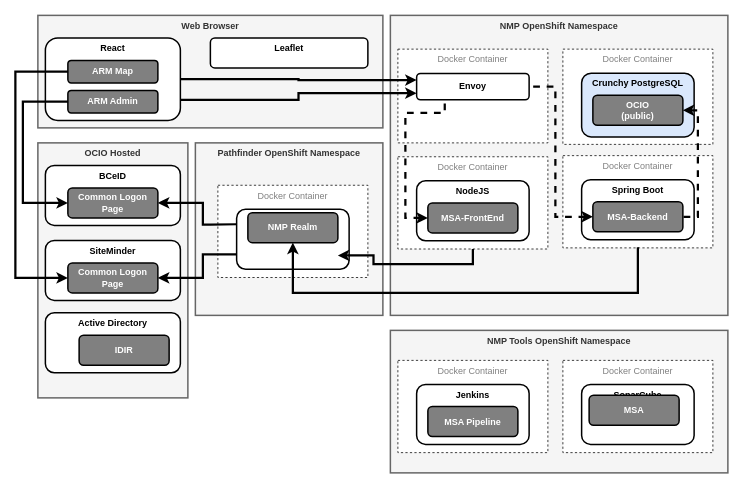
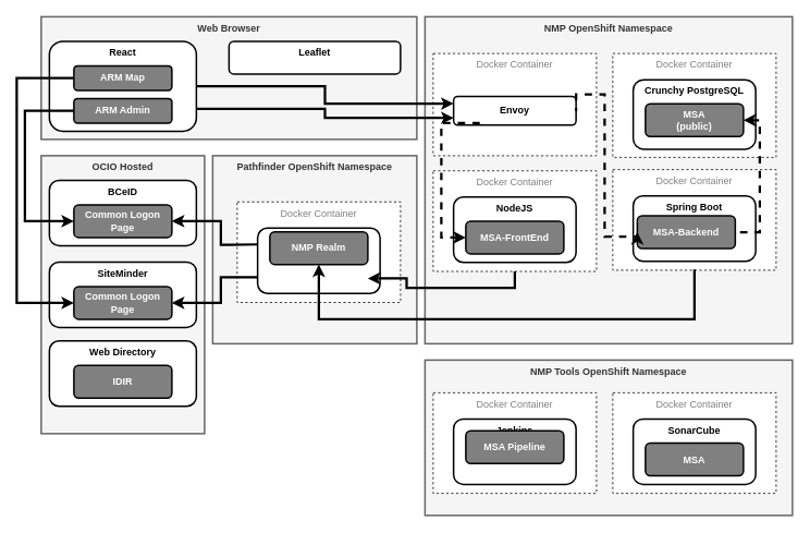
  <mxCell id="0" />
  <mxCell id="1" parent="0" />
  <mxCell id="2" value="Pathfinder OpenShift Namespace" style="rounded=0;whiteSpace=wrap;html=1;verticalAlign=top;fillColor=#f5f5f5;strokeColor=#666666;fontColor=#333333;strokeWidth=2;fontStyle=1" parent="1" vertex="1"><mxGeometry x="260" y="190" width="250" height="230" as="geometry" /></mxCell>
  <mxCell id="3" value="Web Browser" style="rounded=0;whiteSpace=wrap;html=1;verticalAlign=top;fillColor=#f5f5f5;strokeColor=#666666;fontColor=#333333;strokeWidth=2;fontStyle=1" parent="1" vertex="1"><mxGeometry x="50" y="20" width="460" height="150" as="geometry" /></mxCell>
  <mxCell id="4" value="React" style="rounded=1;whiteSpace=wrap;html=1;strokeWidth=2;verticalAlign=top;fontStyle=1" parent="1" vertex="1"><mxGeometry x="60" y="50" width="180" height="110" as="geometry" /></mxCell>
  <mxCell id="5" value="ARM Map" style="rounded=1;whiteSpace=wrap;html=1;strokeWidth=2;fillColor=#808080;fontColor=#FFFFFF;fontStyle=1" parent="1" vertex="1"><mxGeometry x="90" y="80" width="120" height="30" as="geometry" /></mxCell>
  <mxCell id="6" value="ARM Admin" style="rounded=1;whiteSpace=wrap;html=1;strokeWidth=2;fillColor=#808080;fontColor=#FFFFFF;fontStyle=1;" parent="1" vertex="1"><mxGeometry x="90" y="120" width="120" height="30" as="geometry" /></mxCell>
  <mxCell id="7" value="OCIO Hosted" style="rounded=0;whiteSpace=wrap;html=1;verticalAlign=top;fillColor=#f5f5f5;strokeColor=#666666;fontColor=#333333;strokeWidth=2;fontStyle=1" parent="1" vertex="1"><mxGeometry x="50" y="190" width="200" height="340" as="geometry" /></mxCell>
  <mxCell id="8" value="SiteMinder" style="rounded=1;whiteSpace=wrap;html=1;strokeWidth=2;verticalAlign=top;fontStyle=1" parent="1" vertex="1"><mxGeometry x="60" y="320" width="180" height="80" as="geometry" /></mxCell>
  <mxCell id="9" value="Common Logon Page" style="rounded=1;whiteSpace=wrap;html=1;strokeWidth=2;fillColor=#808080;fontColor=#FFFFFF;fontStyle=1" parent="1" vertex="1"><mxGeometry x="90" y="350" width="120" height="40" as="geometry" /></mxCell>
  <mxCell id="10" value="BCeID" style="rounded=1;whiteSpace=wrap;html=1;strokeWidth=2;verticalAlign=top;fontStyle=1" parent="1" vertex="1"><mxGeometry x="60" y="220" width="180" height="80" as="geometry" /></mxCell>
  <mxCell id="11" value="Common Logon Page" style="rounded=1;whiteSpace=wrap;html=1;strokeWidth=2;fillColor=#808080;fontColor=#FFFFFF;fontStyle=1" parent="1" vertex="1"><mxGeometry x="90" y="250" width="120" height="40" as="geometry" /></mxCell>
  <mxCell id="12" style="edgeStyle=orthogonalEdgeStyle;rounded=0;orthogonalLoop=1;jettySize=auto;html=1;startArrow=classic;startFill=1;endArrow=none;endFill=0;fontColor=#FFFFFF;entryX=0;entryY=0.5;entryDx=0;entryDy=0;strokeWidth=3;exitX=0;exitY=0.5;exitDx=0;exitDy=0;" parent="1" source="9" target="5" edge="1"><mxGeometry relative="1" as="geometry"><mxPoint x="-10" y="105" as="targetPoint" /><mxPoint x="90" y="270" as="sourcePoint" /><Array as="points"><mxPoint x="20" y="370" /><mxPoint x="20" y="95" /></Array></mxGeometry></mxCell>
  <mxCell id="13" style="edgeStyle=orthogonalEdgeStyle;rounded=0;orthogonalLoop=1;jettySize=auto;html=1;startArrow=classic;startFill=1;endArrow=none;endFill=0;fontColor=#FFFFFF;strokeWidth=3;exitX=0;exitY=0.5;exitDx=0;exitDy=0;" parent="1" source="11" edge="1"><mxGeometry relative="1" as="geometry"><mxPoint x="90" y="135" as="targetPoint" /><mxPoint x="100" y="280" as="sourcePoint" /><Array as="points"><mxPoint x="30" y="270" /><mxPoint x="30" y="135" /></Array></mxGeometry></mxCell>
  <mxCell id="14" value="NMP OpenShift Namespace" style="rounded=0;whiteSpace=wrap;html=1;verticalAlign=top;fillColor=#f5f5f5;strokeColor=#666666;fontColor=#333333;strokeWidth=2;fontStyle=1" parent="1" vertex="1"><mxGeometry x="520" y="20" width="450" height="400" as="geometry" /></mxCell>
  <mxCell id="15" value="Docker Container" style="rounded=0;whiteSpace=wrap;html=1;strokeWidth=1;fillColor=#FFFFFF;fontColor=#808080;dashed=1;verticalAlign=top;" parent="1" vertex="1"><mxGeometry x="530" y="65" width="200" height="125" as="geometry" /></mxCell>
- <mxCell id="16" value="Envoy" style="rounded=1;whiteSpace=wrap;html=1;strokeWidth=2;verticalAlign=middle;fontStyle=1" parent="1" vertex="1"><mxGeometry x="555" y="97.5" width="150" height="35" as="geometry" /></mxCell>
+ <mxCell id="16" value="Envoy" style="rounded=1;whiteSpace=wrap;html=1;strokeWidth=2;verticalAlign=middle;fontStyle=1" parent="1" vertex="1"><mxGeometry x="555" y="117.5" width="150" height="35" as="geometry" /></mxCell>
  <mxCell id="17" style="edgeStyle=orthogonalEdgeStyle;rounded=0;orthogonalLoop=1;jettySize=auto;html=1;startArrow=classic;startFill=1;endArrow=none;endFill=0;fontColor=#FFFFFF;strokeWidth=3;exitX=0;exitY=0.25;exitDx=0;exitDy=0;" parent="1" source="16" target="4" edge="1"><mxGeometry relative="1" as="geometry"><mxPoint x="490" y="106" as="targetPoint" /><mxPoint x="100" y="379.667" as="sourcePoint" /></mxGeometry></mxCell>
  <mxCell id="18" style="edgeStyle=orthogonalEdgeStyle;rounded=0;orthogonalLoop=1;jettySize=auto;html=1;startArrow=classic;startFill=1;endArrow=none;endFill=0;fontColor=#FFFFFF;strokeWidth=3;exitX=0;exitY=0.75;exitDx=0;exitDy=0;entryX=1;entryY=0.75;entryDx=0;entryDy=0;" parent="1" source="16" target="4" edge="1"><mxGeometry relative="1" as="geometry"><mxPoint x="219.69" y="104.759" as="targetPoint" /><mxPoint x="314.862" y="115.103" as="sourcePoint" /></mxGeometry></mxCell>
  <mxCell id="19" value="Docker Container" style="rounded=0;whiteSpace=wrap;html=1;strokeWidth=1;fillColor=#FFFFFF;fontColor=#808080;dashed=1;verticalAlign=top;" parent="1" vertex="1"><mxGeometry x="290" y="246.5" width="200" height="123" as="geometry" /></mxCell>
  <mxCell id="20" value="KeyCloak" style="rounded=1;whiteSpace=wrap;html=1;strokeWidth=2;verticalAlign=top;fontStyle=1" parent="1" vertex="1"><mxGeometry x="315" y="278.5" width="150" height="80" as="geometry" /></mxCell>
  <mxCell id="21" style="edgeStyle=orthogonalEdgeStyle;rounded=0;orthogonalLoop=1;jettySize=auto;html=1;startArrow=classic;startFill=1;endArrow=none;endFill=0;fontColor=#FFFFFF;entryX=0;entryY=0.75;entryDx=0;entryDy=0;strokeWidth=3;exitX=1;exitY=0.5;exitDx=0;exitDy=0;" parent="1" source="9" target="20" edge="1"><mxGeometry relative="1" as="geometry"><mxPoint x="220" y="144.667" as="targetPoint" /><mxPoint x="315" y="133.833" as="sourcePoint" /><Array as="points"><mxPoint x="270" y="370" /><mxPoint x="270" y="339" /></Array></mxGeometry></mxCell>
  <mxCell id="22" style="edgeStyle=orthogonalEdgeStyle;rounded=0;orthogonalLoop=1;jettySize=auto;html=1;startArrow=classic;startFill=1;endArrow=none;endFill=0;fontColor=#FFFFFF;entryX=0;entryY=0.25;entryDx=0;entryDy=0;strokeWidth=3;exitX=1;exitY=0.5;exitDx=0;exitDy=0;" parent="1" source="11" target="20" edge="1"><mxGeometry relative="1" as="geometry"><mxPoint x="325" y="336.222" as="targetPoint" /><mxPoint x="220" y="380.111" as="sourcePoint" /><Array as="points"><mxPoint x="270" y="270" /><mxPoint x="270" y="299" /><mxPoint x="280" y="299" /></Array></mxGeometry></mxCell>
  <mxCell id="23" value="NMP Realm" style="rounded=1;whiteSpace=wrap;html=1;strokeWidth=2;fillColor=#808080;fontColor=#FFFFFF;fontStyle=1" parent="1" vertex="1"><mxGeometry x="330" y="283" width="120" height="40" as="geometry" /></mxCell>
  <mxCell id="24" style="edgeStyle=orthogonalEdgeStyle;rounded=0;orthogonalLoop=1;jettySize=auto;html=1;startArrow=classic;startFill=1;endArrow=none;endFill=0;strokeWidth=3;fontColor=#FFFFFF;exitX=0.9;exitY=0.769;exitDx=0;exitDy=0;exitPerimeter=0;entryX=0.5;entryY=1;entryDx=0;entryDy=0;" edge="1" parent="1" source="20" target="25"><mxGeometry relative="1" as="geometry"><mxPoint x="630" y="350" as="targetPoint" /><Array as="points" /></mxGeometry></mxCell>
  <mxCell id="25" value="Docker Container" style="rounded=0;whiteSpace=wrap;html=1;strokeWidth=1;fillColor=#FFFFFF;fontColor=#808080;dashed=1;verticalAlign=top;" parent="1" vertex="1"><mxGeometry x="530" y="208.5" width="200" height="123" as="geometry" /></mxCell>
  <mxCell id="26" value="NodeJS" style="rounded=1;whiteSpace=wrap;html=1;strokeWidth=2;verticalAlign=top;fontStyle=1" parent="1" vertex="1"><mxGeometry x="555" y="240.5" width="150" height="80" as="geometry" /></mxCell>
  <mxCell id="27" value="MSA-FrontEnd" style="rounded=1;whiteSpace=wrap;html=1;strokeWidth=2;fillColor=#808080;fontColor=#FFFFFF;fontStyle=1" parent="1" vertex="1"><mxGeometry x="570" y="270" width="120" height="40" as="geometry" /></mxCell>
  <mxCell id="28" style="edgeStyle=orthogonalEdgeStyle;rounded=0;orthogonalLoop=1;jettySize=auto;html=1;startArrow=classic;startFill=1;endArrow=none;endFill=0;fontColor=#FFFFFF;entryX=0.25;entryY=1;entryDx=0;entryDy=0;strokeWidth=3;exitX=0;exitY=0.5;exitDx=0;exitDy=0;dashed=1;" parent="1" source="27" target="16" edge="1"><mxGeometry relative="1" as="geometry"><mxPoint x="220" y="145" as="targetPoint" /><mxPoint x="565" y="134" as="sourcePoint" /><Array as="points"><mxPoint x="540" y="290" /><mxPoint x="540" y="150" /><mxPoint x="592" y="150" /></Array></mxGeometry></mxCell>
  <mxCell id="29" value="Docker Container" style="rounded=0;whiteSpace=wrap;html=1;strokeWidth=1;fillColor=#FFFFFF;fontColor=#808080;dashed=1;verticalAlign=top;" parent="1" vertex="1"><mxGeometry x="750" y="207" width="200" height="123" as="geometry" /></mxCell>
  <mxCell id="30" value="Spring Boot" style="rounded=1;whiteSpace=wrap;html=1;strokeWidth=2;verticalAlign=top;fontStyle=1" parent="1" vertex="1"><mxGeometry x="775" y="239" width="150" height="80" as="geometry" /></mxCell>
- <mxCell id="31" value="MSA-Backend" style="rounded=1;whiteSpace=wrap;html=1;strokeWidth=2;fillColor=#808080;fontColor=#FFFFFF;fontStyle=1" parent="1" vertex="1"><mxGeometry x="790" y="268.5" width="120" height="40" as="geometry" /></mxCell>
+ <mxCell id="31" value="MSA-Backend" style="rounded=1;whiteSpace=wrap;html=1;strokeWidth=2;fillColor=#808080;fontColor=#FFFFFF;fontStyle=1" parent="1" vertex="1"><mxGeometry x="780" y="263.5" width="120" height="40" as="geometry" /></mxCell>
  <mxCell id="32" style="edgeStyle=orthogonalEdgeStyle;rounded=0;orthogonalLoop=1;jettySize=auto;html=1;startArrow=classic;startFill=1;endArrow=none;endFill=0;fontColor=#FFFFFF;entryX=1;entryY=0.5;entryDx=0;entryDy=0;strokeWidth=3;exitX=0;exitY=0.5;exitDx=0;exitDy=0;dashed=1;" parent="1" source="31" target="16" edge="1"><mxGeometry relative="1" as="geometry"><mxPoint x="715" y="124.667" as="targetPoint" /><mxPoint x="800" y="439.667" as="sourcePoint" /><Array as="points"><mxPoint x="740" y="289" /><mxPoint x="740" y="115" /></Array></mxGeometry></mxCell>
  <mxCell id="33" value="Docker Container" style="rounded=0;whiteSpace=wrap;html=1;strokeWidth=1;fillColor=#FFFFFF;fontColor=#808080;dashed=1;verticalAlign=top;" parent="1" vertex="1"><mxGeometry x="750" y="65" width="200" height="127" as="geometry" /></mxCell>
- <mxCell id="34" value="Crunchy PostgreSQL" style="rounded=1;whiteSpace=wrap;html=1;strokeWidth=2;verticalAlign=top;fontStyle=1;fillColor=#dae8fc;" parent="1" vertex="1"><mxGeometry x="775" y="97" width="150" height="85" as="geometry" /></mxCell>
- <mxCell id="35" value="OCIO&lt;br&gt;(public)" style="rounded=1;whiteSpace=wrap;html=1;strokeWidth=2;fillColor=#808080;fontColor=#FFFFFF;fontStyle=1" parent="1" vertex="1"><mxGeometry x="790" y="126.5" width="120" height="40" as="geometry" /></mxCell>
+ <mxCell id="34" value="Crunchy PostgreSQL" style="rounded=1;whiteSpace=wrap;html=1;strokeWidth=2;verticalAlign=top;fontStyle=1" parent="1" vertex="1"><mxGeometry x="775" y="97" width="150" height="85" as="geometry" /></mxCell>
+ <mxCell id="35" value="MSA&lt;br&gt;(public)" style="rounded=1;whiteSpace=wrap;html=1;strokeWidth=2;fillColor=#808080;fontColor=#FFFFFF;fontStyle=1" parent="1" vertex="1"><mxGeometry x="790" y="126.5" width="120" height="40" as="geometry" /></mxCell>
  <mxCell id="36" style="rounded=0;orthogonalLoop=1;jettySize=auto;html=1;startArrow=classic;startFill=1;endArrow=none;endFill=0;fontColor=#FFFFFF;entryX=1;entryY=0.5;entryDx=0;entryDy=0;strokeWidth=3;edgeStyle=orthogonalEdgeStyle;exitX=1;exitY=0.5;exitDx=0;exitDy=0;dashed=1;" parent="1" source="35" target="31" edge="1"><mxGeometry relative="1" as="geometry"><mxPoint x="920.143" y="156.571" as="targetPoint" /><mxPoint x="1010" y="374" as="sourcePoint" /></mxGeometry></mxCell>
- <mxCell id="37" value="Active Directory" style="rounded=1;whiteSpace=wrap;html=1;strokeWidth=2;verticalAlign=top;fontStyle=1" parent="1" vertex="1"><mxGeometry x="60" y="416.5" width="180" height="80" as="geometry" /></mxCell>
- <mxCell id="38" value="IDIR" style="rounded=1;whiteSpace=wrap;html=1;strokeWidth=2;fillColor=#808080;fontColor=#FFFFFF;fontStyle=1" parent="1" vertex="1"><mxGeometry x="105" y="446.5" width="120" height="40" as="geometry" /></mxCell>
+ <mxCell id="37" value="Web Directory" style="rounded=1;whiteSpace=wrap;html=1;strokeWidth=2;verticalAlign=top;fontStyle=1" parent="1" vertex="1"><mxGeometry x="60" y="416.5" width="180" height="80" as="geometry" /></mxCell>
+ <mxCell id="38" value="IDIR" style="rounded=1;whiteSpace=wrap;html=1;strokeWidth=2;fillColor=#808080;fontColor=#FFFFFF;fontStyle=1" parent="1" vertex="1"><mxGeometry x="90" y="446.5" width="120" height="40" as="geometry" /></mxCell>
  <mxCell id="39" value="NMP Tools OpenShift Namespace" style="rounded=0;whiteSpace=wrap;html=1;verticalAlign=top;fillColor=#f5f5f5;strokeColor=#666666;fontColor=#333333;strokeWidth=2;fontStyle=1" parent="1" vertex="1"><mxGeometry x="520" y="440" width="450" height="190" as="geometry" /></mxCell>
  <mxCell id="40" value="Docker Container" style="rounded=0;whiteSpace=wrap;html=1;strokeWidth=1;fillColor=#FFFFFF;fontColor=#808080;dashed=1;verticalAlign=top;" parent="1" vertex="1"><mxGeometry x="530" y="480" width="200" height="123" as="geometry" /></mxCell>
  <mxCell id="41" value="Jenkins" style="rounded=1;whiteSpace=wrap;html=1;strokeWidth=2;verticalAlign=top;fontStyle=1" parent="1" vertex="1"><mxGeometry x="555" y="512" width="150" height="80" as="geometry" /></mxCell>
- <mxCell id="42" value="MSA Pipeline" style="rounded=1;whiteSpace=wrap;html=1;strokeWidth=2;fillColor=#808080;fontColor=#FFFFFF;fontStyle=1" parent="1" vertex="1"><mxGeometry x="570" y="541.5" width="120" height="40" as="geometry" /></mxCell>
+ <mxCell id="42" value="MSA Pipeline" style="rounded=1;whiteSpace=wrap;html=1;strokeWidth=2;fillColor=#808080;fontColor=#FFFFFF;fontStyle=1" parent="1" vertex="1"><mxGeometry x="570" y="526.5" width="120" height="40" as="geometry" /></mxCell>
  <mxCell id="43" value="Docker Container" style="rounded=0;whiteSpace=wrap;html=1;strokeWidth=1;fillColor=#FFFFFF;fontColor=#808080;dashed=1;verticalAlign=top;" parent="1" vertex="1"><mxGeometry x="750" y="480" width="200" height="123" as="geometry" /></mxCell>
  <mxCell id="44" value="SonarCube" style="rounded=1;whiteSpace=wrap;html=1;strokeWidth=2;verticalAlign=top;fontStyle=1" parent="1" vertex="1"><mxGeometry x="775" y="512" width="150" height="80" as="geometry" /></mxCell>
- <mxCell id="45" value="MSA" style="rounded=1;whiteSpace=wrap;html=1;strokeWidth=2;fillColor=#808080;fontColor=#FFFFFF;fontStyle=1" parent="1" vertex="1"><mxGeometry x="785" y="526.5" width="120" height="40" as="geometry" /></mxCell>
+ <mxCell id="45" value="MSA" style="rounded=1;whiteSpace=wrap;html=1;strokeWidth=2;fillColor=#808080;fontColor=#FFFFFF;fontStyle=1" parent="1" vertex="1"><mxGeometry x="790" y="541.5" width="120" height="40" as="geometry" /></mxCell>
  <mxCell id="46" style="edgeStyle=orthogonalEdgeStyle;rounded=0;orthogonalLoop=1;jettySize=auto;html=1;startArrow=classic;startFill=1;endArrow=none;endFill=0;fontColor=#FFFFFF;strokeWidth=3;exitX=0.5;exitY=1;exitDx=0;exitDy=0;" parent="1" source="23" edge="1"><mxGeometry relative="1" as="geometry"><mxPoint x="850" y="329" as="targetPoint" /><mxPoint x="580.429" y="300.286" as="sourcePoint" /><Array as="points"><mxPoint x="390" y="390" /><mxPoint x="850" y="390" /></Array></mxGeometry></mxCell>
  <mxCell id="47" value="Leaflet" style="rounded=1;whiteSpace=wrap;html=1;strokeWidth=2;verticalAlign=top;fontStyle=1" parent="1" vertex="1"><mxGeometry x="280" y="50" width="210" height="40" as="geometry" /></mxCell>
